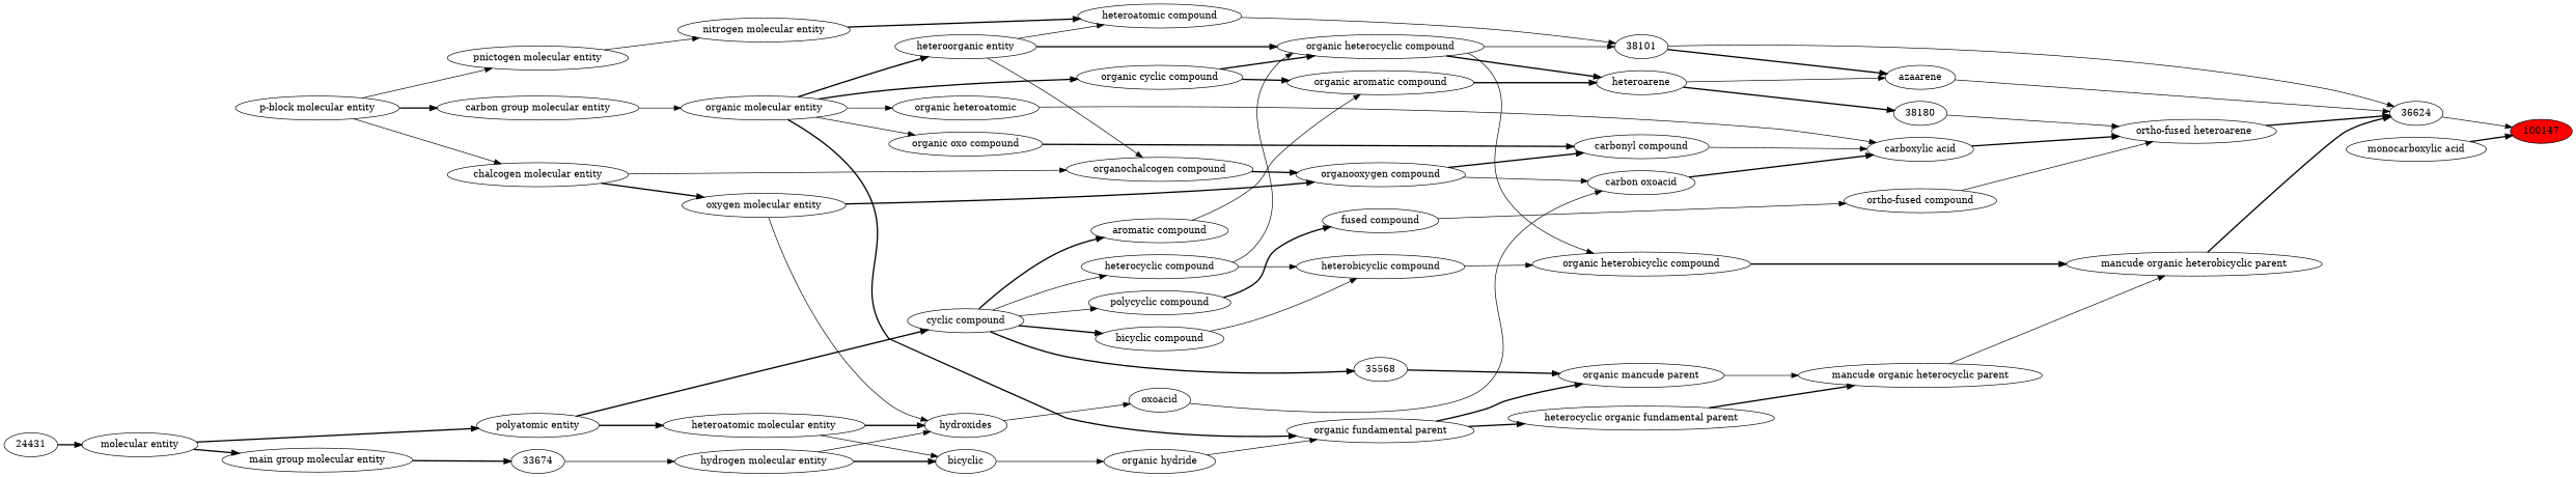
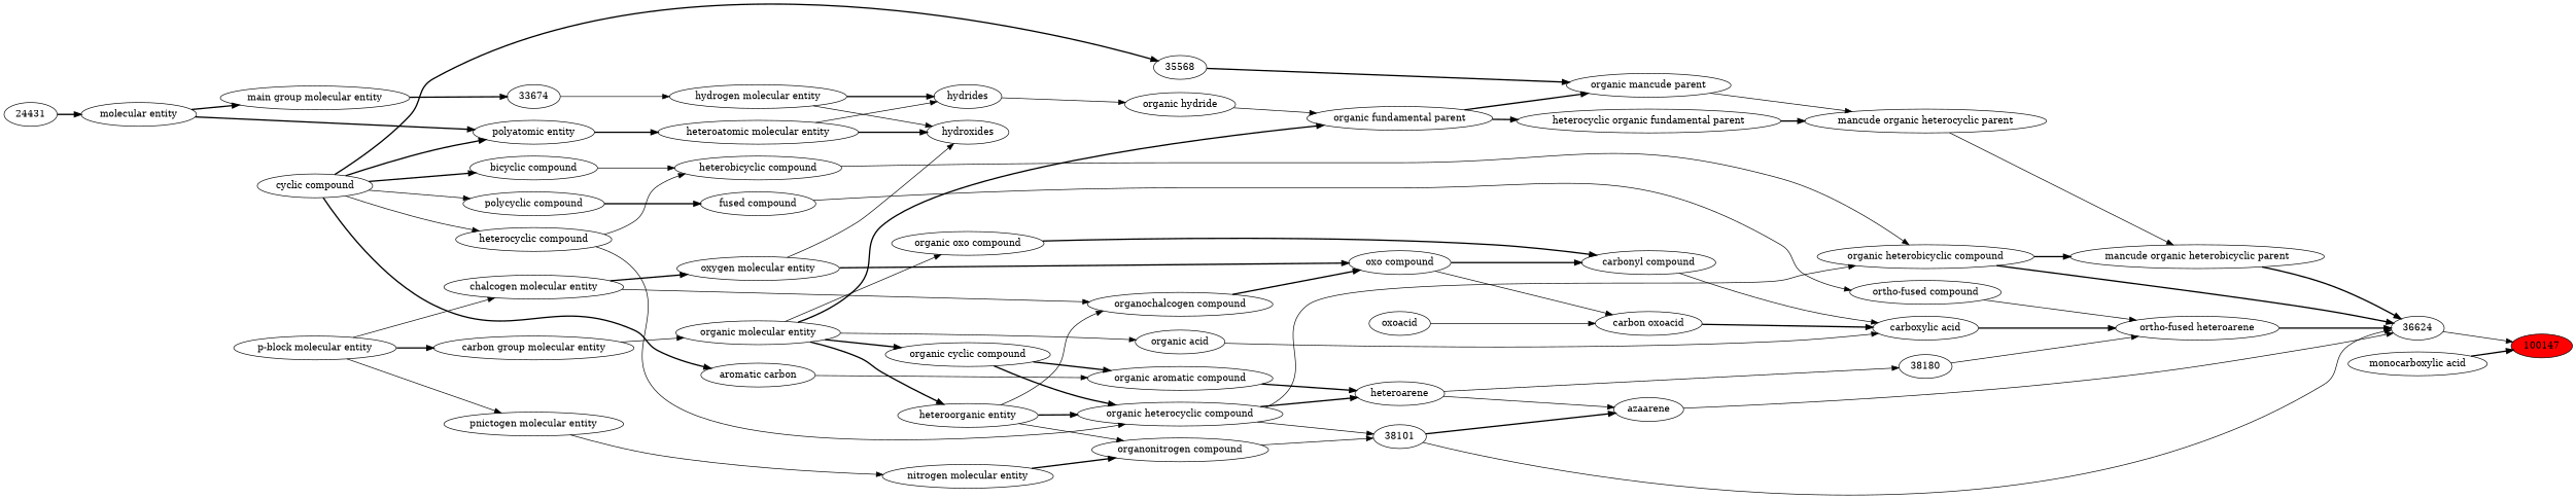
  digraph {
    rankdir=LR
    edge [style=bold]
    n1 [fillcolor=red label=100147 style=filled]
    n2 [label=36624]
    n3 [label="monocarboxylic acid"]
    n4 [label="organic heterobicyclic compound"]
    n5 [label="mancude organic heterobicyclic parent"]
    n6 [label="ortho-fused heteroarene"]
    n7 [label=38101]
    n8 [label=azaarene]
    n9 [label="carboxylic acid"]
    n10 [label="heterobicyclic compound"]
    n11 [label="organic heterocyclic compound"]
    n12 [label=heteroarene]
    n13 [label=38180]
    n14 [label="mancude organic heterocyclic parent"]
    n15 [label="ortho-fused compound"]
-   n16 [label="heteroatomic compound"]
+   n16 [label="organonitrogen compound"]
    n17 [label="carbonyl compound"]
    n18 [label="carbon oxoacid"]
-   n19 [label="organic heteroatomic"]
+   n19 [label="organic acid"]
    n20 [label="bicyclic compound"]
    n21 [label="heterocyclic compound"]
    n22 [label="heteroorganic entity"]
    n23 [label="organochalcogen compound"]
-   n24 [label="organooxygen compound"]
+   n24 [label="oxo compound"]
    n25 [label="organic cyclic compound"]
    n26 [label="organic aromatic compound"]
    n27 [label="organic mancude parent"]
    n28 [label="heterocyclic organic fundamental parent"]
    n29 [label="fused compound"]
    n30 [label="nitrogen molecular entity"]
    n31 [label="organic oxo compound"]
    n32 [label=oxoacid]
    n33 [label="organic molecular entity"]
    n34 [label="organic fundamental parent"]
    n35 [label="cyclic compound"]
    n36 [label=35568]
    n37 [label="polycyclic compound"]
-   n38 [label="aromatic compound"]
+   n38 [label="aromatic carbon"]
    n39 [label="pnictogen molecular entity"]
    n40 [label="oxygen molecular entity"]
    n41 [label=hydroxides]
    n42 [label="carbon group molecular entity"]
    n43 [label="polyatomic entity"]
    n44 [label="heteroatomic molecular entity"]
-   n45 [label=bicyclic]
+   n45 [label=hydrides]
    n46 [label="organic hydride"]
    n47 [label="p-block molecular entity"]
    n48 [label="chalcogen molecular entity"]
    n49 [label="hydrogen molecular entity"]
    n50 [label="molecular entity"]
    n51 [label="main group molecular entity"]
    n52 [label=33674]
    n53 [label=24431]
    n2 -> n1 [style=solid]
    n3 -> n1
+   n4 -> n2
    n4 -> n5
    n5 -> n2
    n6 -> n2
    n7 -> n2 [style=solid]
    n7 -> n8
    n8 -> n2 [style=solid]
    n9 -> n6
    n10 -> n4 [style=solid]
    n11 -> n4 [style=solid]
    n11 -> n7 [style=solid]
    n11 -> n12
    n12 -> n8 [style=solid]
-   n12 -> n13
+   n12 -> n13 [style=solid]
    n13 -> n6 [style=solid]
    n14 -> n5 [style=solid]
    n15 -> n6 [style=solid]
    n16 -> n7 [style=solid]
    n17 -> n9 [style=solid]
    n18 -> n9
    n19 -> n9 [style=solid]
    n20 -> n10 [style=solid]
    n21 -> n10 [style=solid]
    n21 -> n11 [style=solid]
    n22 -> n11
    n22 -> n16 [style=solid]
    n22 -> n23 [style=solid]
    n23 -> n24
    n24 -> n17
    n24 -> n18 [style=solid]
    n25 -> n11
    n25 -> n26
    n26 -> n12
    n27 -> n14 [style=solid]
    n28 -> n14
    n29 -> n15 [style=solid]
    n30 -> n16
    n31 -> n17
    n32 -> n18 [style=solid]
    n33 -> n19 [style=solid]
    n33 -> n22
    n33 -> n25
    n33 -> n31 [style=solid]
    n33 -> n34
    n34 -> n27
    n34 -> n28
    n35 -> n20
    n35 -> n21 [style=solid]
    n35 -> n36
    n35 -> n37 [style=solid]
    n35 -> n38
    n36 -> n27
    n37 -> n29
    n38 -> n26 [style=solid]
    n39 -> n30 [style=solid]
    n40 -> n24
    n40 -> n41 [style=solid]
-   n41 -> n32 [style=solid]
    n42 -> n33 [style=solid]
-   n43 -> n35
+   n35 -> n43
    n43 -> n44
    n44 -> n41
    n44 -> n45 [style=solid]
    n45 -> n46 [style=solid]
    n46 -> n34 [style=solid]
    n47 -> n39 [style=solid]
    n47 -> n42
    n47 -> n48 [style=solid]
    n48 -> n23 [style=solid]
    n48 -> n40
    n49 -> n41 [style=solid]
    n49 -> n45
    n50 -> n43
    n50 -> n51
    n51 -> n52
    n52 -> n49 [style=solid]
    n53 -> n50
  }
